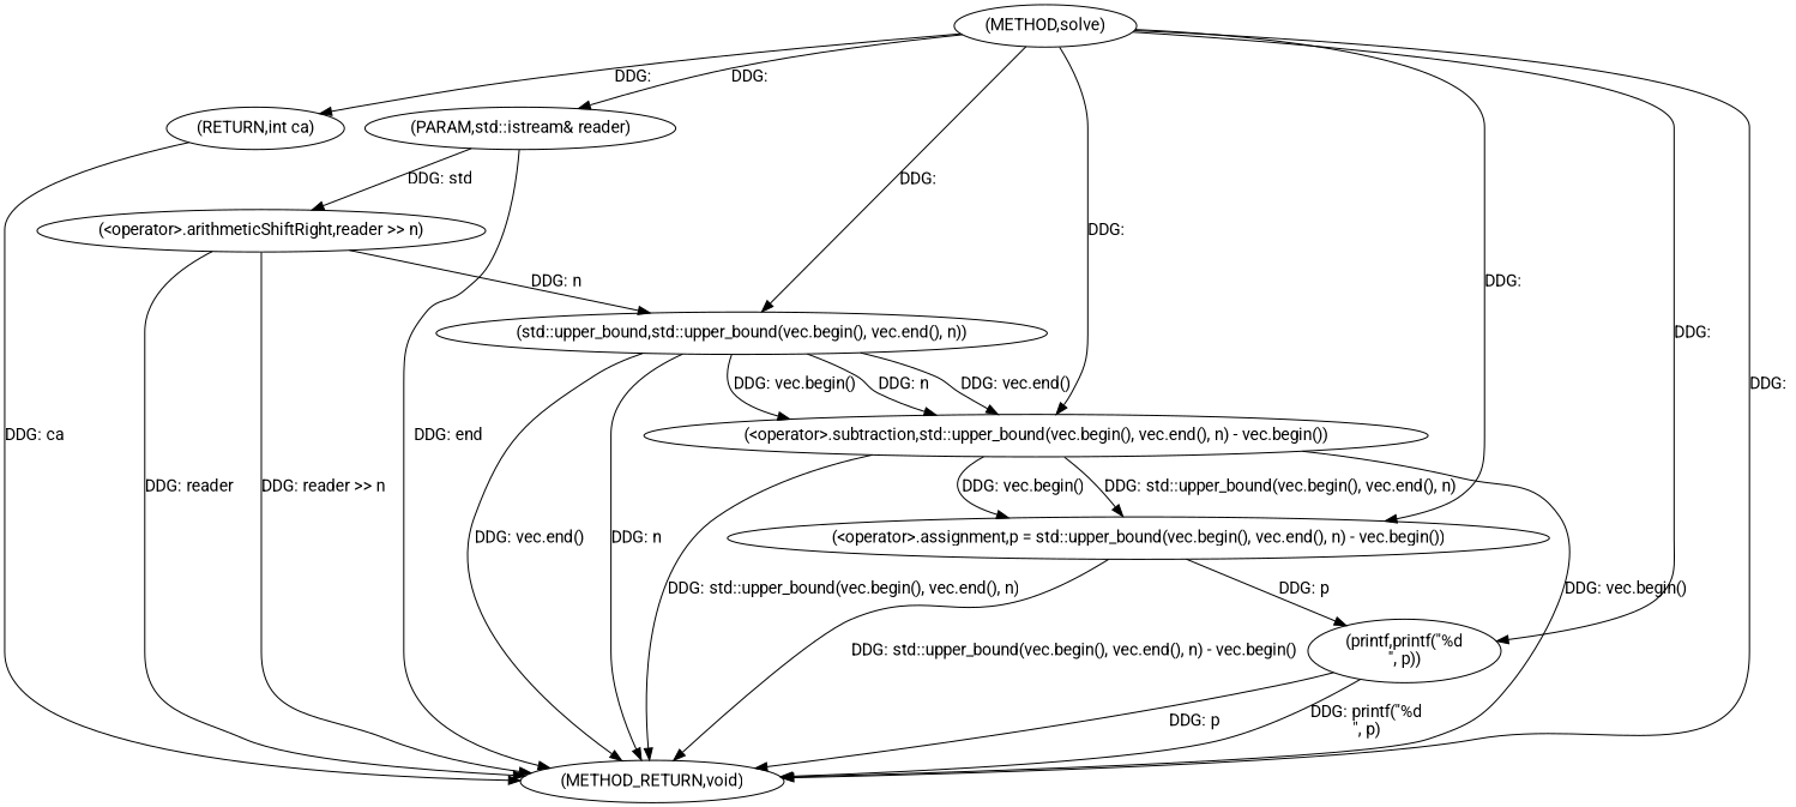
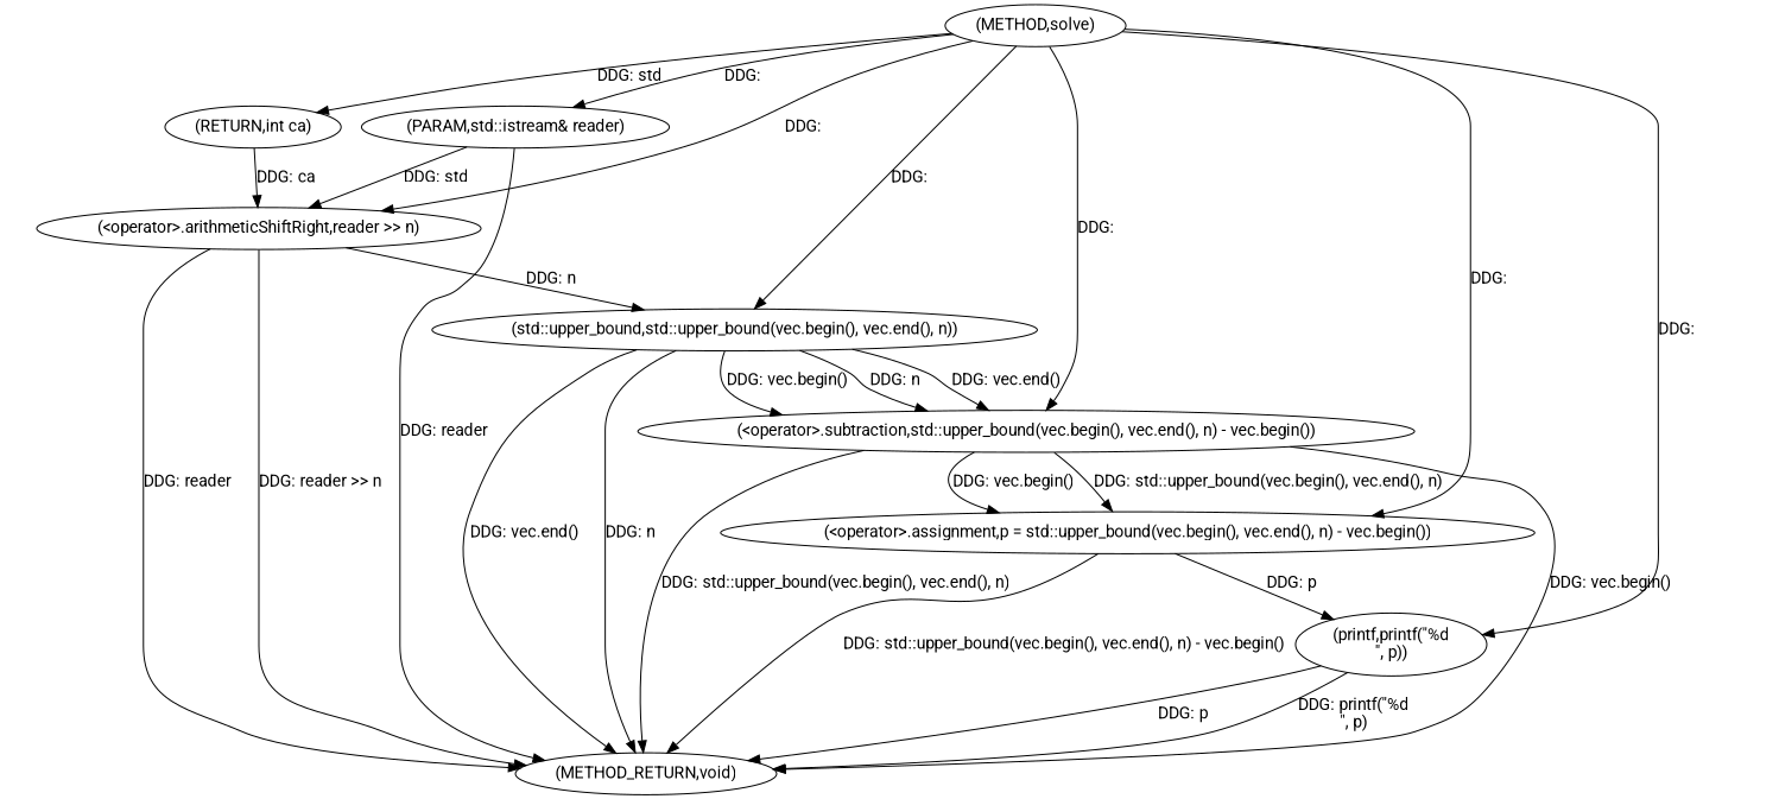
  digraph {
    fontname=Roboto
    node [fontname=Roboto]
    edge [fontname=Roboto]
    n1 [label="(METHOD,solve)"]
    n2 [label="(RETURN,int ca)"]
    n3 [label="(PARAM,std::istream& reader)"]
    n4 [label="(<operator>.arithmeticShiftRight,reader >> n)"]
    n5 [label="(<operator>.assignment,p = std::upper_bound(vec.begin(), vec.end(), n) - vec.begin())"]
    n6 [label="(printf,printf(\"%d\n\", p))"]
    n7 [label="(<operator>.subtraction,std::upper_bound(vec.begin(), vec.end(), n) - vec.begin())"]
    n8 [label="(std::upper_bound,std::upper_bound(vec.begin(), vec.end(), n))"]
    n9 [label="(METHOD_RETURN,void)"]
-   n1 -> n2 [label="DDG: "]
+   n1 -> n2 [label="DDG: std"]
    n1 -> n3 [label="DDG: "]
-   n1 -> n9 [label="DDG: "]
+   n1 -> n4 [label="DDG: "]
    n1 -> n5 [label="DDG: "]
    n1 -> n6 [label="DDG: "]
    n1 -> n7 [label="DDG: "]
    n1 -> n8 [label="DDG: "]
-   n2 -> n9 [label="DDG: ca"]
+   n2 -> n4 [label="DDG: ca"]
    n3 -> n4 [label="DDG: std"]
-   n3 -> n9 [label="DDG: end"]
+   n3 -> n9 [label="DDG: reader"]
    n4 -> n8 [label="DDG: n"]
    n4 -> n9 [label="DDG: reader"]
    n4 -> n9 [label="DDG: reader >> n"]
    n5 -> n6 [label="DDG: p"]
    n5 -> n9 [label="DDG: std::upper_bound(vec.begin(), vec.end(), n) - vec.begin()"]
    n6 -> n9 [label="DDG: p"]
    n6 -> n9 [label="DDG: printf(\"%d\n\", p)"]
    n7 -> n5 [label="DDG: std::upper_bound(vec.begin(), vec.end(), n)"]
    n7 -> n5 [label="DDG: vec.begin()"]
    n7 -> n9 [label="DDG: std::upper_bound(vec.begin(), vec.end(), n)"]
    n7 -> n9 [label="DDG: vec.begin()"]
    n8 -> n7 [label="DDG: vec.end()"]
    n8 -> n7 [label="DDG: vec.begin()"]
    n8 -> n7 [label="DDG: n"]
    n8 -> n9 [label="DDG: vec.end()"]
    n8 -> n9 [label="DDG: n"]
  }
